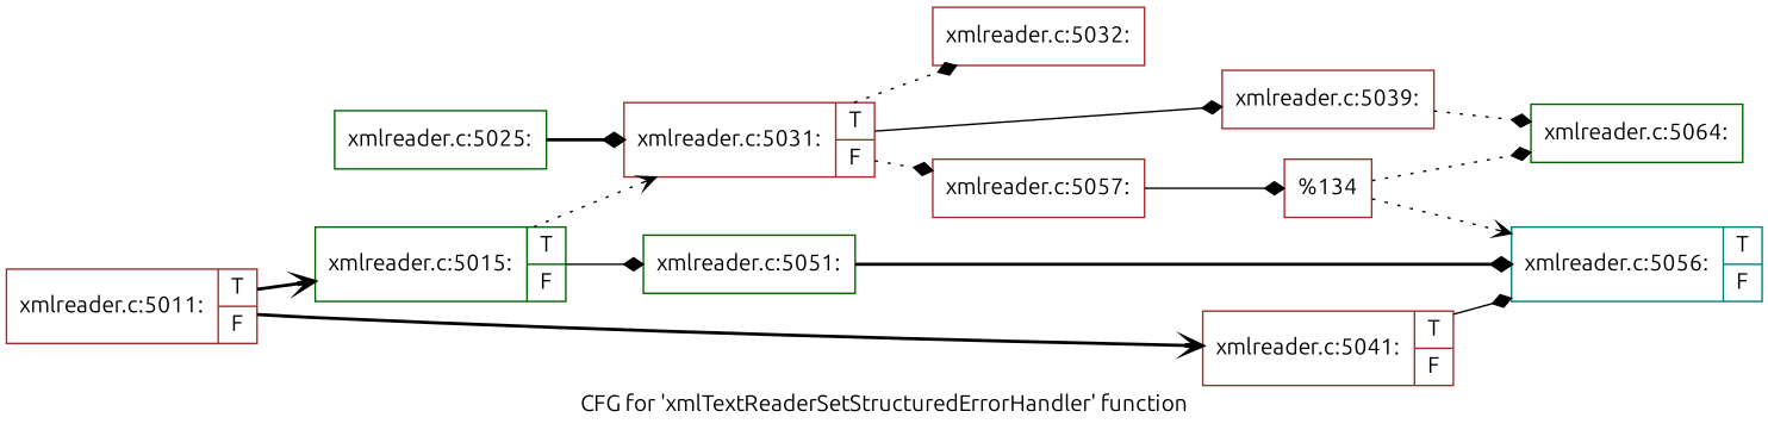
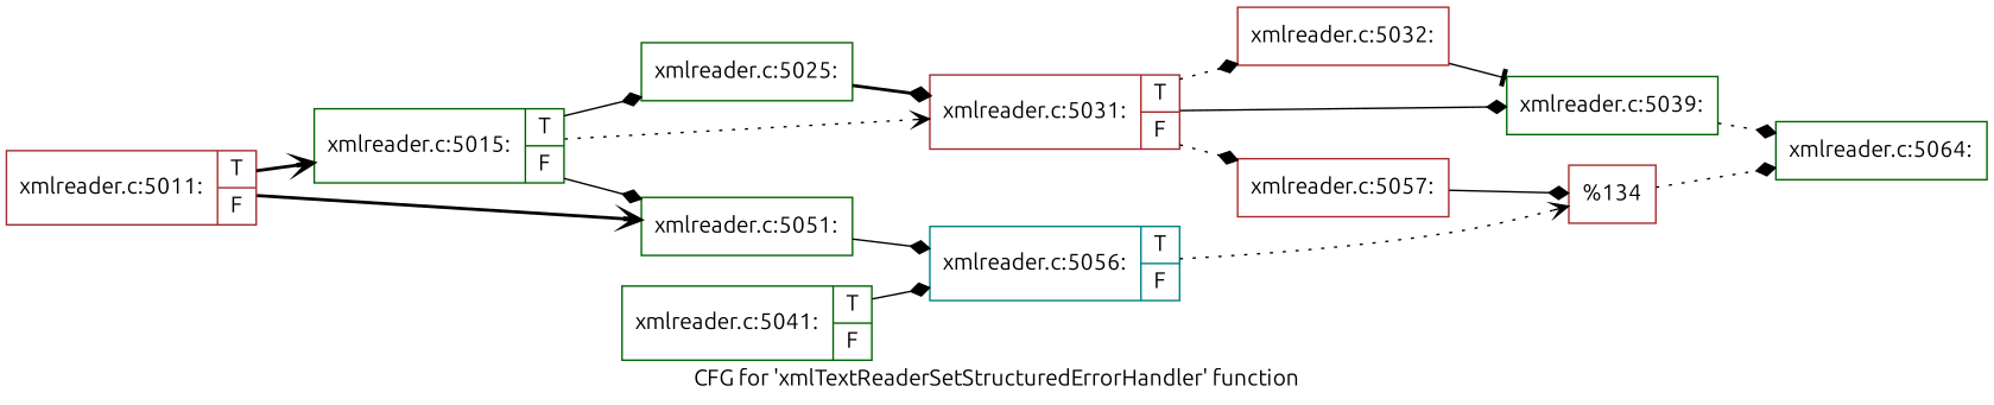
  digraph {
    fontname=Ubuntu
    label="CFG for 'xmlTextReaderSetStructuredErrorHandler' function"
    rankdir=LR
    node [color=brown fontname=Ubuntu shape=record]
    edge [arrowhead=diamond fontname=Ubuntu style=solid]
    n1 [label="{xmlreader.c:5011:|{<s0>T|<s1>F}}"]
    n2 [color=darkgreen label="{xmlreader.c:5015:|{<s0>T|<s1>F}}"]
-   n3 [label="{xmlreader.c:5041:|{<s0>T|<s1>F}}"]
+   n3 [color=darkgreen label="{xmlreader.c:5041:|{<s0>T|<s1>F}}"]
    n4 [color=darkgreen label="{xmlreader.c:5025:}"]
    n5 [label="{xmlreader.c:5031:|{<s0>T|<s1>F}}"]
    n6 [color=darkgreen label="{xmlreader.c:5051:}"]
    n7 [color=teal label="{xmlreader.c:5056:|{<s0>T|<s1>F}}"]
    n8 [label="{xmlreader.c:5032:}"]
-   n9 [label="{xmlreader.c:5039:}"]
+   n9 [color=darkgreen label="{xmlreader.c:5039:}"]
    n10 [label="{xmlreader.c:5057:}"]
    n11 [label="{%134}"]
    n12 [color=darkgreen label="{xmlreader.c:5064:}"]
    n1 -> n2 [arrowhead=vee style=bold]
-   n1 -> n3 [arrowhead=vee style=bold]
+   n1 -> n6 [arrowhead=vee style=bold]
+   n2 -> n4
    n2 -> n5 [arrowhead=vee style=dotted]
    n2 -> n6
    n3 -> n7
    n4 -> n5 [style=bold]
    n5 -> n8 [style=dotted]
    n5 -> n9
    n5 -> n10 [style=dotted]
-   n6 -> n7 [style=bold]
-   n11 -> n7 [arrowhead=vee style=dotted]
+   n6 -> n7
+   n7 -> n11 [arrowhead=vee style=dotted]
+   n8 -> n9 [arrowhead=tee]
    n9 -> n12 [style=dotted]
    n10 -> n11
    n11 -> n12 [style=dotted]
  }
